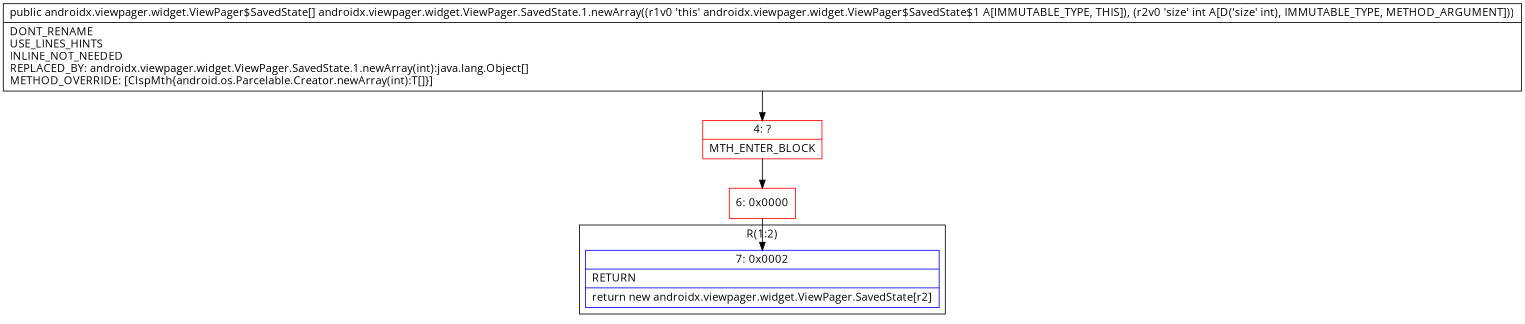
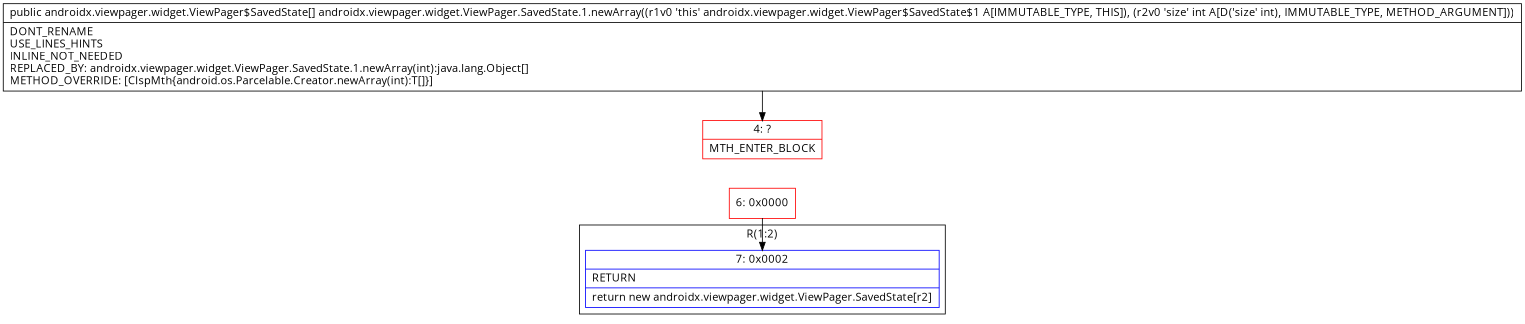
  digraph {
    fontname="Open Sans"
    node [color=red fontname="Open Sans" shape=record]
    edge [fontname="Open Sans"]
    n1 [color=blue label="{7\:\ 0x0002|RETURN\l|return new androidx.viewpager.widget.ViewPager.SavedState[r2]\l}"]
    n2 [label="{4\:\ ?|MTH_ENTER_BLOCK\l}"]
    n3 [label="{6\:\ 0x0000}"]
    n4 [label="{public androidx.viewpager.widget.ViewPager$SavedState[] androidx.viewpager.widget.ViewPager.SavedState.1.newArray((r1v0 'this' androidx.viewpager.widget.ViewPager$SavedState$1 A[IMMUTABLE_TYPE, THIS]), (r2v0 'size' int A[D('size' int), IMMUTABLE_TYPE, METHOD_ARGUMENT]))  | DONT_RENAME\lUSE_LINES_HINTS\lINLINE_NOT_NEEDED\lREPLACED_BY: androidx.viewpager.widget.ViewPager.SavedState.1.newArray(int):java.lang.Object[]\lMETHOD_OVERRIDE: [ClspMth\{android.os.Parcelable.Creator.newArray(int):T[]\}]\l}" color=""]
    subgraph cluster_1 {
      label="R(1:2)"
      n1
    }
-   n2 -> n3
    n3 -> n1
    n4 -> n2
  }
